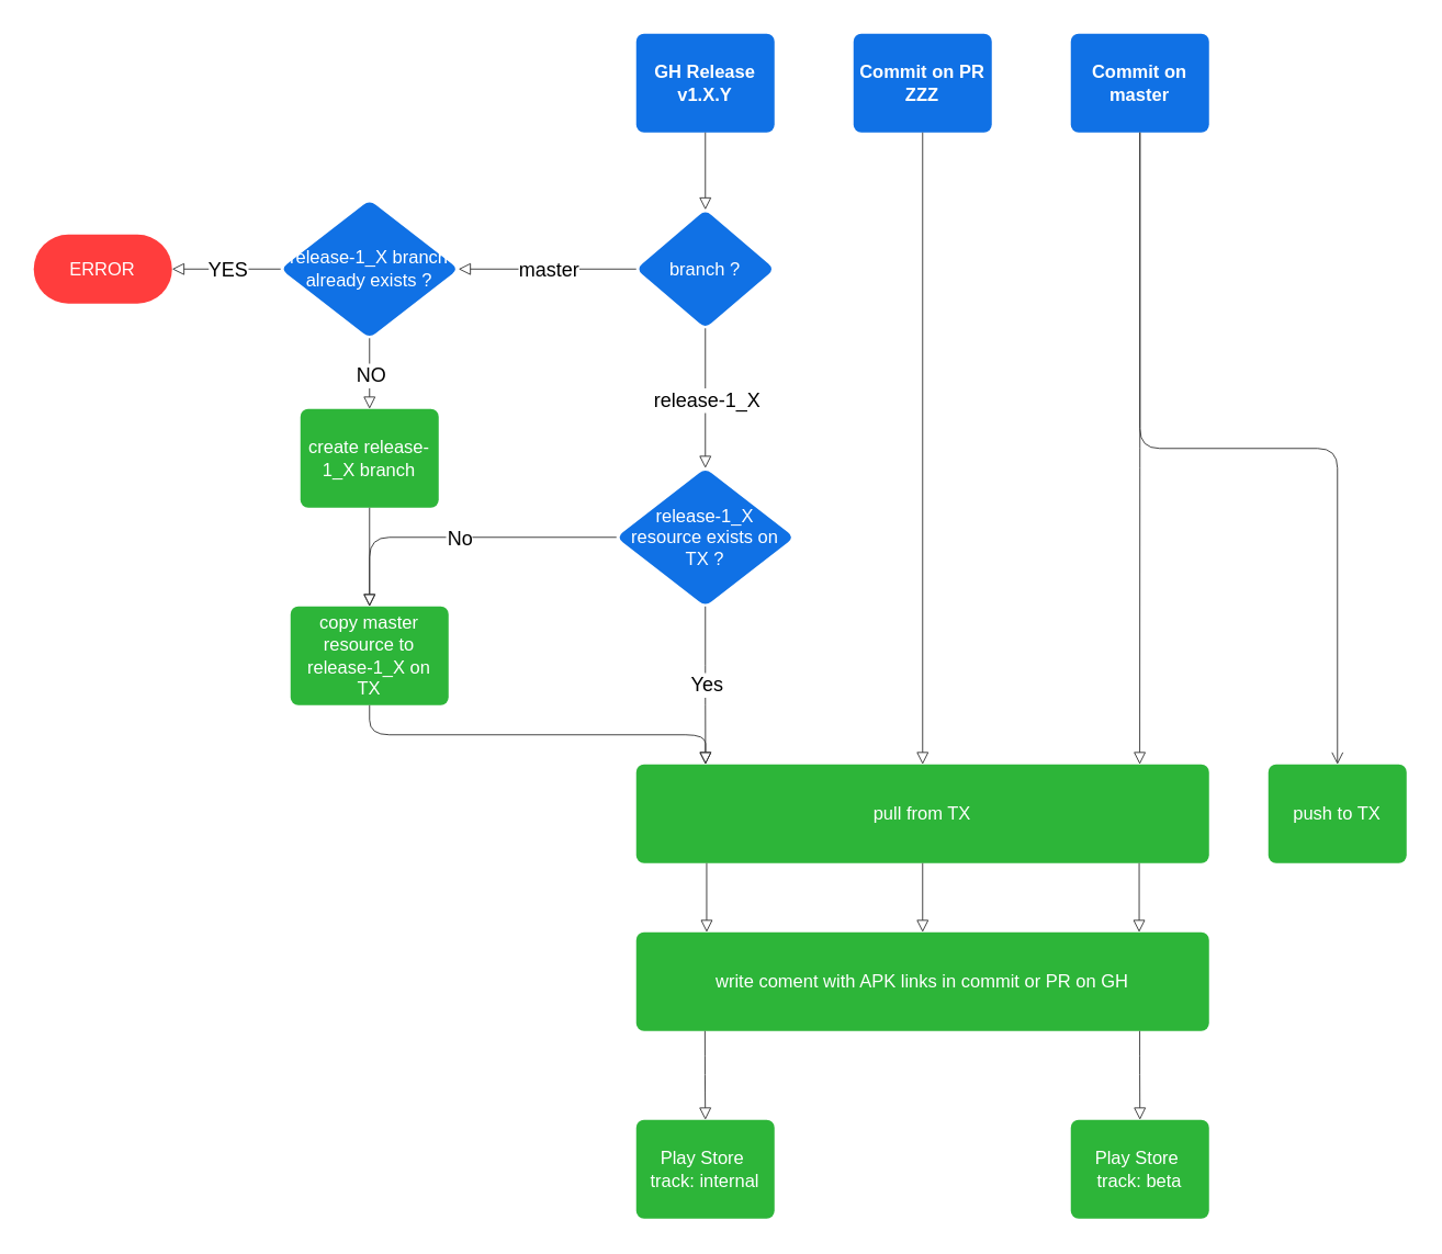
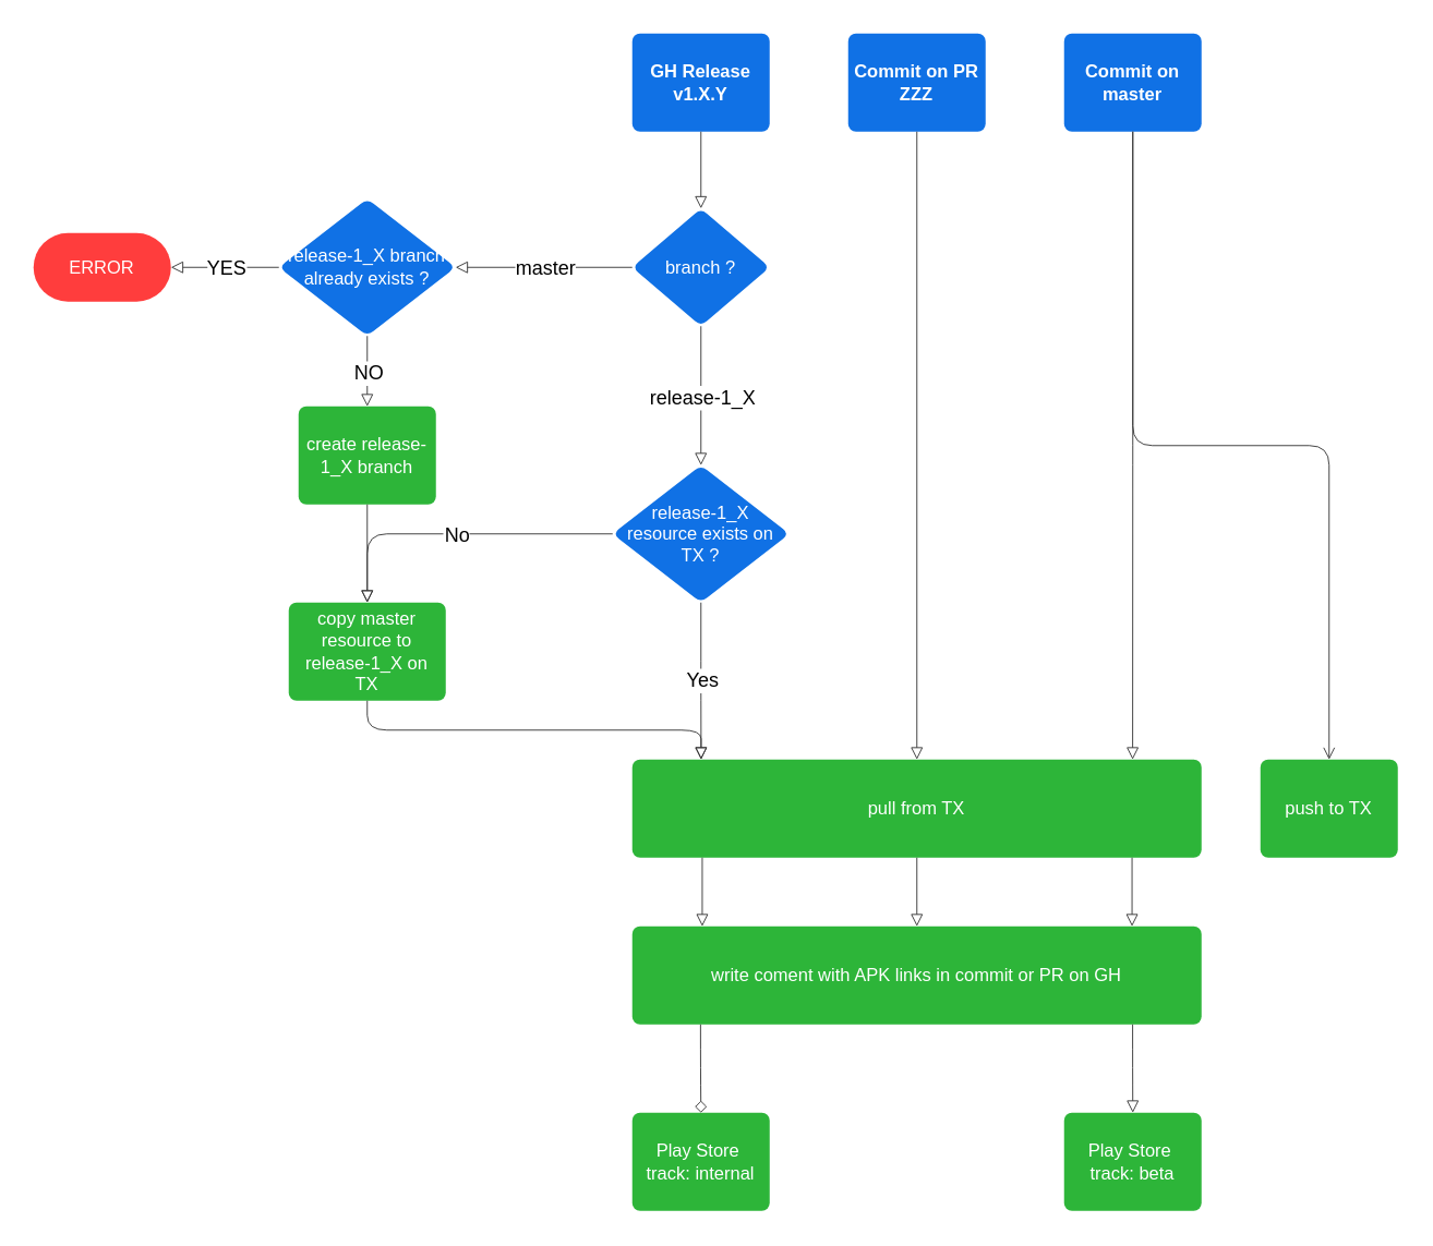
  <mxCell id="0" />
  <mxCell id="1" parent="0" />
  <mxCell id="2" value="GH Release v1.X.Y" style="html=1;whiteSpace=wrap;;fontSize=11;fontColor=#ffffff;fontStyle=1;spacing=5;strokeOpacity=0;fillOpacity=100;rounded=1;absoluteArcSize=1;arcSize=9.6;fillColor=#1071e5;strokeWidth=1.2;" vertex="1" parent="1"><mxGeometry x="386" y="20" width="84" height="60" as="geometry" /></mxCell>
  <mxCell id="3" value="" style="html=1;jettySize=18;fontSize=11;strokeColor=#333333;strokeOpacity=100;strokeWidth=0.6;rounded=1;arcSize=24;edgeStyle=orthogonalEdgeStyle;startArrow=none;endArrow=block;endFill=0;exitX=0.5;exitY=1;exitPerimeter=1;entryX=0.5;entryY=0.026;entryPerimeter=1;" edge="1" parent="1" source="2" target="6"><mxGeometry width="100" height="100" relative="1" as="geometry" /></mxCell>
  <mxCell id="4" value="release-1_X" style="html=1;jettySize=18;fontSize=9;fontColor=#333333;fontStyle=1;strokeColor=#333333;strokeOpacity=100;strokeWidth=0.6;rounded=1;arcSize=24;edgeStyle=orthogonalEdgeStyle;startArrow=none;endArrow=block;endFill=0;exitX=0.5;exitY=0.974;exitPerimeter=1;entryX=0.5;entryY=0.021;entryPerimeter=1;" edge="1" parent="1" source="6" target="16"><mxGeometry width="100" height="100" relative="1" as="geometry" /></mxCell>
  <mxCell id="5" value="release-1_X" style="text;html=1;resizable=0;labelBackgroundColor=#ffffff;align=center;verticalAlign=middle;" vertex="1" parent="4"><mxGeometry relative="1" as="geometry" /></mxCell>
  <mxCell id="6" value="branch ?" style="html=1;whiteSpace=wrap;rhombus;fontSize=11;fontColor=#ffffff;spacing=5;strokeOpacity=0;fillOpacity=100;rounded=1;absoluteArcSize=1;arcSize=9.6;fillColor=#1071e5;strokeWidth=1.2;" vertex="1" parent="1"><mxGeometry x="386" y="127" width="84" height="72" as="geometry" /></mxCell>
  <mxCell id="7" value="create release-1_X branch" style="html=1;whiteSpace=wrap;;fontSize=11;fontColor=#ffffff;spacing=5;strokeOpacity=0;fillOpacity=100;rounded=1;absoluteArcSize=1;arcSize=9.6;fillColor=#2db539;strokeWidth=1.2;" vertex="1" parent="1"><mxGeometry x="182" y="248" width="84" height="60" as="geometry" /></mxCell>
  <mxCell id="8" value="release-1_X branch already exists ?" style="html=1;whiteSpace=wrap;rhombus;fontSize=11;fontColor=#ffffff;spacing=5;strokeOpacity=0;fillOpacity=100;rounded=1;absoluteArcSize=1;arcSize=9.6;fillColor=#1071e5;strokeWidth=1.2;" vertex="1" parent="1"><mxGeometry x="170" y="121" width="108" height="84" as="geometry" /></mxCell>
  <mxCell id="9" value="master" style="html=1;jettySize=18;fontSize=9;fontColor=#333333;fontStyle=1;strokeColor=#333333;strokeOpacity=100;strokeWidth=0.6;rounded=1;arcSize=24;edgeStyle=orthogonalEdgeStyle;startArrow=none;endArrow=block;endFill=0;exitX=0.026;exitY=0.5;exitPerimeter=1;entryX=0.979;entryY=0.5;entryPerimeter=1;" edge="1" parent="1" source="6" target="8"><mxGeometry width="100" height="100" relative="1" as="geometry" /></mxCell>
  <mxCell id="10" value="master" style="text;html=1;resizable=0;labelBackgroundColor=#ffffff;align=center;verticalAlign=middle;" vertex="1" parent="9"><mxGeometry relative="1" as="geometry" /></mxCell>
  <mxCell id="11" value="NO" style="html=1;jettySize=18;fontSize=9;fontColor=#333333;fontStyle=1;strokeColor=#333333;strokeOpacity=100;strokeWidth=0.6;rounded=1;arcSize=24;edgeStyle=orthogonalEdgeStyle;startArrow=none;endArrow=block;endFill=0;exitX=0.5;exitY=0.979;exitPerimeter=1;entryX=0.5;entryY=0;entryPerimeter=1;" edge="1" parent="1" source="8" target="7"><mxGeometry width="100" height="100" relative="1" as="geometry" /></mxCell>
  <mxCell id="12" value="NO" style="text;html=1;resizable=0;labelBackgroundColor=#ffffff;align=center;verticalAlign=middle;" vertex="1" parent="11"><mxGeometry relative="1" as="geometry" /></mxCell>
  <mxCell id="13" value="ERROR" style="html=1;whiteSpace=wrap;rounded=1;arcSize=50;fontSize=11;fontColor=#ffffff;spacing=5;strokeOpacity=0;fillOpacity=100;fillColor=#ff3d3d;strokeWidth=1.2;" vertex="1" parent="1"><mxGeometry x="20" y="142" width="84" height="42" as="geometry" /></mxCell>
  <mxCell id="14" value="YES" style="html=1;jettySize=18;fontSize=11;fontColor=#333333;align=center;strokeColor=#333333;strokeOpacity=100;strokeWidth=0.6;rounded=1;arcSize=24;edgeStyle=orthogonalEdgeStyle;startArrow=none;endArrow=block;endFill=0;exitX=0.021;exitY=0.5;exitPerimeter=1;entryX=1;entryY=0.5;entryPerimeter=1;" edge="1" parent="1" source="8" target="13"><mxGeometry width="100" height="100" relative="1" as="geometry" /></mxCell>
  <mxCell id="15" value="YES" style="text;html=1;resizable=0;labelBackgroundColor=#ffffff;align=center;verticalAlign=middle;" vertex="1" parent="14"><mxGeometry relative="1" as="geometry" /></mxCell>
  <mxCell id="16" value="release-1_X resource exists on TX ?" style="html=1;whiteSpace=wrap;rhombus;fontSize=11;fontColor=#ffffff;spacing=5;strokeOpacity=0;fillOpacity=100;rounded=1;absoluteArcSize=1;arcSize=9.6;fillColor=#1071e5;strokeWidth=1.2;" vertex="1" parent="1"><mxGeometry x="374" y="284" width="108" height="84" as="geometry" /></mxCell>
  <mxCell id="17" value="copy master resource to release-1_X on TX" style="html=1;whiteSpace=wrap;;fontSize=11;fontColor=#ffffff;spacing=5;strokeOpacity=0;fillOpacity=100;rounded=1;absoluteArcSize=1;arcSize=9.6;fillColor=#2db539;strokeWidth=1.2;" vertex="1" parent="1"><mxGeometry x="176" y="368" width="96" height="60" as="geometry" /></mxCell>
  <mxCell id="18" value="Yes" style="html=1;jettySize=18;fontSize=11;fontColor=#333333;align=center;strokeColor=#333333;strokeOpacity=100;strokeWidth=0.6;rounded=1;arcSize=24;edgeStyle=orthogonalEdgeStyle;startArrow=none;endArrow=block;endFill=0;exitX=0.5;exitY=0.979;exitPerimeter=1;entryX=0.121;entryY=0;entryPerimeter=1;" edge="1" parent="1" source="16" target="27"><mxGeometry width="100" height="100" relative="1" as="geometry" /></mxCell>
  <mxCell id="19" value="Yes" style="text;html=1;resizable=0;labelBackgroundColor=#ffffff;align=center;verticalAlign=middle;" vertex="1" parent="18"><mxGeometry relative="1" as="geometry" /></mxCell>
  <mxCell id="20" value="No" style="html=1;jettySize=18;fontSize=11;fontColor=#333333;align=center;strokeColor=#333333;strokeOpacity=100;strokeWidth=0.6;rounded=1;arcSize=24;edgeStyle=orthogonalEdgeStyle;startArrow=none;endArrow=block;endFill=0;exitX=0.021;exitY=0.5;exitPerimeter=1;entryX=0.5;entryY=0;entryPerimeter=1;" edge="1" parent="1" source="16" target="17"><mxGeometry width="100" height="100" relative="1" as="geometry" /></mxCell>
  <mxCell id="21" value="No" style="text;html=1;resizable=0;labelBackgroundColor=#ffffff;align=center;verticalAlign=middle;" vertex="1" parent="20"><mxGeometry relative="1" as="geometry" /></mxCell>
  <mxCell id="22" value="" style="html=1;jettySize=18;fontSize=11;strokeColor=#333333;strokeOpacity=100;strokeWidth=0.6;rounded=1;arcSize=24;edgeStyle=orthogonalEdgeStyle;startArrow=none;endArrow=block;endFill=0;exitX=0.5;exitY=1;exitPerimeter=1;entryX=0.5;entryY=0;entryPerimeter=1;" edge="1" parent="1" source="7" target="17"><mxGeometry width="100" height="100" relative="1" as="geometry" /></mxCell>
  <mxCell id="23" value="Commit on master" style="html=1;whiteSpace=wrap;;fontSize=11;fontColor=#ffffff;fontStyle=1;spacing=5;strokeOpacity=0;fillOpacity=100;rounded=1;absoluteArcSize=1;arcSize=9.6;fillColor=#1071e5;strokeWidth=1.2;" vertex="1" parent="1"><mxGeometry x="650" y="20" width="84" height="60" as="geometry" /></mxCell>
  <mxCell id="24" value="Commit on PR ZZZ" style="html=1;whiteSpace=wrap;;fontSize=11;fontColor=#ffffff;fontStyle=1;spacing=5;strokeOpacity=0;fillOpacity=100;rounded=1;absoluteArcSize=1;arcSize=9.6;fillColor=#1071e5;strokeWidth=1.2;" vertex="1" parent="1"><mxGeometry x="518" y="20" width="84" height="60" as="geometry" /></mxCell>
  <mxCell id="25" value="push to TX" style="html=1;whiteSpace=wrap;;fontSize=11;fontColor=#ffffff;spacing=5;strokeOpacity=0;fillOpacity=100;rounded=1;absoluteArcSize=1;arcSize=9.6;fillColor=#2db539;strokeWidth=1.2;" vertex="1" parent="1"><mxGeometry x="770" y="464" width="84" height="60" as="geometry" /></mxCell>
  <mxCell id="26" value="" style="html=1;jettySize=18;fontSize=11;strokeColor=#333333;strokeOpacity=100;strokeWidth=0.6;rounded=1;arcSize=24;edgeStyle=orthogonalEdgeStyle;startArrow=none;endArrow=open;endFill=0;exitX=0.5;exitY=1;exitPerimeter=1;entryX=0.5;entryY=0;entryPerimeter=1;" edge="1" parent="1" source="23" target="25"><mxGeometry width="100" height="100" relative="1" as="geometry" /></mxCell>
  <mxCell id="27" value="pull from TX" style="html=1;whiteSpace=wrap;;fontSize=11;fontColor=#ffffff;spacing=5;strokeOpacity=0;fillOpacity=100;rounded=1;absoluteArcSize=1;arcSize=9.6;fillColor=#2db539;strokeWidth=1.2;" vertex="1" parent="1"><mxGeometry x="386" y="464" width="348" height="60" as="geometry" /></mxCell>
  <mxCell id="28" value="" style="html=1;jettySize=18;fontSize=11;strokeColor=#333333;strokeOpacity=100;strokeWidth=0.6;rounded=1;arcSize=24;edgeStyle=orthogonalEdgeStyle;startArrow=none;endArrow=block;endFill=0;exitX=0.5;exitY=1.0;exitPerimeter=1;entryX=0.121;entryY=0;entryPerimeter=1;" edge="1" parent="1" source="17" target="27"><mxGeometry width="100" height="100" relative="1" as="geometry" /></mxCell>
  <mxCell id="29" value="" style="html=1;jettySize=18;fontSize=11;strokeColor=#333333;strokeOpacity=100;strokeWidth=0.6;rounded=1;arcSize=24;edgeStyle=orthogonalEdgeStyle;startArrow=none;endArrow=block;endFill=0;exitX=0.5;exitY=1;exitPerimeter=1;entryX=0.879;entryY=0;entryPerimeter=1;startSize=6;endSize=6;" edge="1" parent="1" source="23" target="27"><mxGeometry width="100" height="100" relative="1" as="geometry" /></mxCell>
  <mxCell id="30" value="" style="html=1;jettySize=18;fontSize=11;strokeColor=#333333;strokeOpacity=100;strokeWidth=0.6;rounded=1;arcSize=24;edgeStyle=orthogonalEdgeStyle;startArrow=none;endArrow=block;endFill=0;exitX=0.5;exitY=1;exitPerimeter=1;entryX=0.5;entryY=0;entryPerimeter=1;" edge="1" parent="1" source="24" target="27"><mxGeometry width="100" height="100" relative="1" as="geometry" /></mxCell>
  <mxCell id="31" value="write coment with APK links in commit or PR on GH" style="html=1;whiteSpace=wrap;;fontSize=11;fontColor=#ffffff;spacing=5;strokeOpacity=0;fillOpacity=100;rounded=1;absoluteArcSize=1;arcSize=9.6;fillColor=#2db539;strokeWidth=1.2;" vertex="1" parent="1"><mxGeometry x="386" y="566" width="348" height="60" as="geometry" /></mxCell>
  <mxCell id="32" value="" style="html=1;jettySize=18;fontSize=11;strokeColor=#333333;strokeOpacity=100;strokeWidth=0.6;rounded=1;arcSize=24;edgeStyle=orthogonalEdgeStyle;startArrow=none;endArrow=block;endFill=0;exitX=0.123;exitY=1;exitPerimeter=1;entryX=0.123;entryY=0;entryPerimeter=1;" edge="1" parent="1" source="27" target="31"><mxGeometry width="100" height="100" relative="1" as="geometry" /></mxCell>
  <mxCell id="33" value="" style="html=1;jettySize=18;fontSize=11;strokeColor=#333333;strokeOpacity=100;strokeWidth=0.6;rounded=1;arcSize=24;edgeStyle=orthogonalEdgeStyle;startArrow=none;endArrow=block;endFill=0;exitX=0.5;exitY=1;exitPerimeter=1;entryX=0.5;entryY=0;entryPerimeter=1;" edge="1" parent="1" source="27" target="31"><mxGeometry width="100" height="100" relative="1" as="geometry" /></mxCell>
  <mxCell id="34" value="" style="html=1;jettySize=18;fontSize=11;strokeColor=#333333;strokeOpacity=100;strokeWidth=0.6;rounded=1;arcSize=24;edgeStyle=orthogonalEdgeStyle;startArrow=none;endArrow=block;endFill=0;exitX=0.878;exitY=1;exitPerimeter=1;entryX=0.878;entryY=7.128e-17;entryPerimeter=1;" edge="1" parent="1" source="27" target="31"><mxGeometry width="100" height="100" relative="1" as="geometry" /></mxCell>
  <mxCell id="35" value="Play Store track: beta" style="html=1;whiteSpace=wrap;;fontSize=11;fontColor=#ffffff;spacing=5;strokeOpacity=0;fillOpacity=100;rounded=1;absoluteArcSize=1;arcSize=9.6;fillColor=#2db539;strokeWidth=1.2;" vertex="1" parent="1"><mxGeometry x="650" y="680" width="84" height="60" as="geometry" /></mxCell>
  <mxCell id="36" value="Play Store track: internal" style="html=1;whiteSpace=wrap;;fontSize=11;fontColor=#ffffff;spacing=5;strokeOpacity=0;fillOpacity=100;rounded=1;absoluteArcSize=1;arcSize=9.6;fillColor=#2db539;strokeWidth=1.2;" vertex="1" parent="1"><mxGeometry x="386" y="680" width="84" height="60" as="geometry" /></mxCell>
- <mxCell id="37" value="" style="html=1;jettySize=18;fontSize=11;strokeColor=#333333;strokeOpacity=100;strokeWidth=0.6;rounded=1;arcSize=24;edgeStyle=orthogonalEdgeStyle;startArrow=none;endArrow=block;endFill=0;exitX=0.12;exitY=1;exitPerimeter=1;entryX=0.5;entryY=0;entryPerimeter=1;" edge="1" parent="1" source="31" target="36"><mxGeometry width="100" height="100" relative="1" as="geometry" /></mxCell>
+ <mxCell id="37" value="" style="html=1;jettySize=18;fontSize=11;strokeColor=#333333;strokeOpacity=100;strokeWidth=0.6;rounded=1;arcSize=24;edgeStyle=orthogonalEdgeStyle;startArrow=none;endArrow=diamond;endFill=0;exitX=0.12;exitY=1;exitPerimeter=1;entryX=0.5;entryY=0;entryPerimeter=1;" edge="1" parent="1" source="31" target="36"><mxGeometry width="100" height="100" relative="1" as="geometry" /></mxCell>
  <mxCell id="38" value="" style="html=1;jettySize=18;fontSize=11;strokeColor=#333333;strokeOpacity=100;strokeWidth=0.6;rounded=1;arcSize=24;edgeStyle=orthogonalEdgeStyle;startArrow=none;endArrow=block;endFill=0;exitX=0.879;exitY=1;exitPerimeter=1;entryX=0.5;entryY=0;entryPerimeter=1;" edge="1" parent="1" source="31" target="35"><mxGeometry width="100" height="100" relative="1" as="geometry" /></mxCell>
